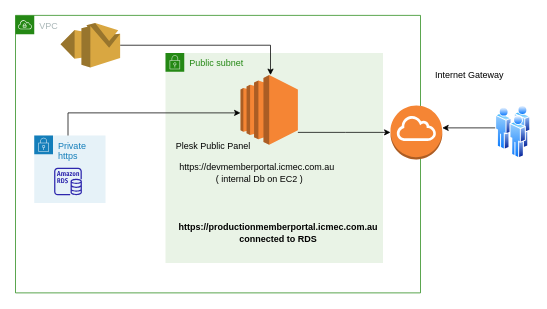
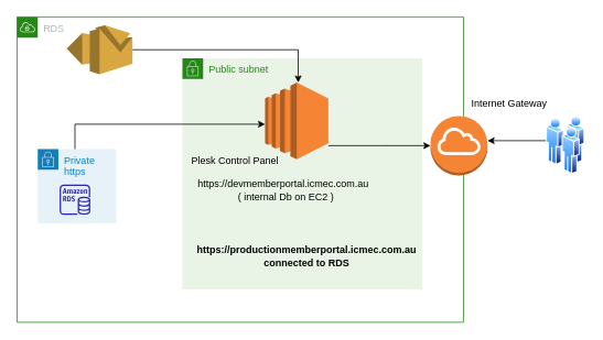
  <mxCell id="0" />
  <mxCell id="1" parent="0" />
- <mxCell id="2" value="VPC" style="points=[[0,0],[0.25,0],[0.5,0],[0.75,0],[1,0],[1,0.25],[1,0.5],[1,0.75],[1,1],[0.75,1],[0.5,1],[0.25,1],[0,1],[0,0.75],[0,0.5],[0,0.25]];outlineConnect=0;gradientColor=none;html=1;whiteSpace=wrap;fontSize=12;fontStyle=0;container=1;pointerEvents=0;collapsible=0;recursiveResize=0;shape=mxgraph.aws4.group;grIcon=mxgraph.aws4.group_vpc;strokeColor=#248814;fillColor=none;verticalAlign=top;align=left;spacingLeft=30;fontColor=#AAB7B8;dashed=0;" parent="1" vertex="1"><mxGeometry x="20" y="20" width="540" height="370" as="geometry" /></mxCell>
+ <mxCell id="2" value="RDS" style="points=[[0,0],[0.25,0],[0.5,0],[0.75,0],[1,0],[1,0.25],[1,0.5],[1,0.75],[1,1],[0.75,1],[0.5,1],[0.25,1],[0,1],[0,0.75],[0,0.5],[0,0.25]];outlineConnect=0;gradientColor=none;html=1;whiteSpace=wrap;fontSize=12;fontStyle=0;container=1;pointerEvents=0;collapsible=0;recursiveResize=0;shape=mxgraph.aws4.group;grIcon=mxgraph.aws4.group_vpc;strokeColor=#248814;fillColor=none;verticalAlign=top;align=left;spacingLeft=30;fontColor=#AAB7B8;dashed=0;" parent="1" vertex="1"><mxGeometry x="20" y="20" width="540" height="370" as="geometry" /></mxCell>
  <mxCell id="3" value="Public subnet" style="points=[[0,0],[0.25,0],[0.5,0],[0.75,0],[1,0],[1,0.25],[1,0.5],[1,0.75],[1,1],[0.75,1],[0.5,1],[0.25,1],[0,1],[0,0.75],[0,0.5],[0,0.25]];outlineConnect=0;gradientColor=none;html=1;whiteSpace=wrap;fontSize=12;fontStyle=0;container=1;pointerEvents=0;collapsible=0;recursiveResize=0;shape=mxgraph.aws4.group;grIcon=mxgraph.aws4.group_security_group;grStroke=0;strokeColor=#248814;fillColor=#E9F3E6;verticalAlign=top;align=left;spacingLeft=30;fontColor=#248814;dashed=0;" parent="2" vertex="1"><mxGeometry x="200" y="50" width="290" height="280" as="geometry" /></mxCell>
  <mxCell id="4" value="" style="outlineConnect=0;dashed=0;verticalLabelPosition=bottom;verticalAlign=top;align=center;html=1;shape=mxgraph.aws3.ec2;fillColor=#F58534;gradientColor=none;" parent="3" vertex="1"><mxGeometry x="100" y="29.5" width="76.5" height="93" as="geometry" /></mxCell>
- <mxCell id="5" value="Plesk Public Panel&amp;nbsp;" style="text;html=1;align=center;verticalAlign=middle;resizable=0;points=[];autosize=1;strokeColor=none;fillColor=none;" parent="3" vertex="1"><mxGeometry y="110" width="130" height="30" as="geometry" /></mxCell>
+ <mxCell id="5" value="Plesk Control Panel&amp;nbsp;" style="text;html=1;align=center;verticalAlign=middle;resizable=0;points=[];autosize=1;strokeColor=none;fillColor=none;" parent="3" vertex="1"><mxGeometry y="110" width="130" height="30" as="geometry" /></mxCell>
  <mxCell id="6" value="https://devmemberportal.icmec.com.au&lt;span style=&quot;white-space: pre;&quot;&gt;&#09;&lt;/span&gt;&lt;br&gt;( internal Db on EC2 )" style="text;html=1;align=center;verticalAlign=middle;resizable=0;points=[];autosize=1;strokeColor=none;fillColor=none;" parent="3" vertex="1"><mxGeometry x="5" y="140" width="240" height="40" as="geometry" /></mxCell>
  <mxCell id="7" value="&lt;b&gt;https://productionmemberportal.icmec.com.au&lt;br&gt;connected to RDS&lt;/b&gt;" style="text;html=1;align=center;verticalAlign=middle;resizable=0;points=[];autosize=1;strokeColor=none;fillColor=none;" parent="3" vertex="1"><mxGeometry x="5" y="220" width="290" height="40" as="geometry" /></mxCell>
  <mxCell id="8" value="" style="edgeStyle=orthogonalEdgeStyle;rounded=0;orthogonalLoop=1;jettySize=auto;html=1;" parent="2" source="10" target="4" edge="1"><mxGeometry relative="1" as="geometry"><Array as="points"><mxPoint x="70" y="130" /></Array></mxGeometry></mxCell>
  <mxCell id="9" value="Private https" style="points=[[0,0],[0.25,0],[0.5,0],[0.75,0],[1,0],[1,0.25],[1,0.5],[1,0.75],[1,1],[0.75,1],[0.5,1],[0.25,1],[0,1],[0,0.75],[0,0.5],[0,0.25]];outlineConnect=0;gradientColor=none;html=1;whiteSpace=wrap;fontSize=12;fontStyle=0;container=1;pointerEvents=0;collapsible=0;recursiveResize=0;shape=mxgraph.aws4.group;grIcon=mxgraph.aws4.group_security_group;grStroke=0;strokeColor=#147EBA;fillColor=#E6F2F8;verticalAlign=top;align=left;spacingLeft=30;fontColor=#147EBA;dashed=0;" parent="2" vertex="1"><mxGeometry x="25" y="160" width="95" height="90" as="geometry" /></mxCell>
  <mxCell id="10" value="" style="sketch=0;outlineConnect=0;fontColor=#232F3E;gradientColor=none;fillColor=#2E27AD;strokeColor=none;dashed=0;verticalLabelPosition=bottom;verticalAlign=top;align=center;html=1;fontSize=12;fontStyle=0;aspect=fixed;pointerEvents=1;shape=mxgraph.aws4.rds_instance;" parent="9" vertex="1"><mxGeometry x="26.5" y="43" width="37" height="37" as="geometry" /></mxCell>
  <mxCell id="11" value="" style="edgeStyle=orthogonalEdgeStyle;rounded=0;orthogonalLoop=1;jettySize=auto;html=1;" parent="2" source="12" target="4" edge="1"><mxGeometry relative="1" as="geometry"><Array as="points"><mxPoint x="340" y="40" /></Array></mxGeometry></mxCell>
  <mxCell id="12" value="" style="outlineConnect=0;dashed=0;verticalLabelPosition=bottom;verticalAlign=top;align=center;html=1;shape=mxgraph.aws3.ses;fillColor=#D9A741;gradientColor=none;" parent="2" vertex="1"><mxGeometry x="60" y="10" width="79.5" height="59.5" as="geometry" /></mxCell>
- <mxCell id="13" value="Internet Gateway" style="text;html=1;align=center;verticalAlign=middle;resizable=0;points=[];autosize=1;strokeColor=none;fillColor=none;" parent="1" vertex="1"><mxGeometry x="570" y="85" width="110" height="30" as="geometry" /></mxCell>
+ <mxCell id="13" value="Internet Gateway" style="text;html=1;align=center;verticalAlign=middle;resizable=0;points=[];autosize=1;strokeColor=none;fillColor=none;" parent="1" vertex="1"><mxGeometry x="560" y="110" width="110" height="30" as="geometry" /></mxCell>
  <mxCell id="14" value="" style="edgeStyle=orthogonalEdgeStyle;rounded=0;orthogonalLoop=1;jettySize=auto;html=1;" parent="1" source="15" target="16" edge="1"><mxGeometry relative="1" as="geometry"><Array as="points"><mxPoint x="630" y="170" /><mxPoint x="630" y="170" /></Array></mxGeometry></mxCell>
  <mxCell id="15" value="" style="aspect=fixed;perimeter=ellipsePerimeter;html=1;align=center;shadow=0;dashed=0;spacingTop=3;image;image=img/lib/active_directory/users.svg;" parent="1" vertex="1"><mxGeometry x="660" y="140" width="46.86" height="71" as="geometry" /></mxCell>
  <mxCell id="16" value="" style="outlineConnect=0;dashed=0;verticalLabelPosition=bottom;verticalAlign=top;align=center;html=1;shape=mxgraph.aws3.internet_gateway;fillColor=#F58534;gradientColor=none;" parent="1" vertex="1"><mxGeometry x="520" y="140" width="69" height="72" as="geometry" /></mxCell>
  <mxCell id="17" value="" style="edgeStyle=orthogonalEdgeStyle;rounded=0;orthogonalLoop=1;jettySize=auto;html=1;" parent="1" source="4" target="16" edge="1"><mxGeometry relative="1" as="geometry"><Array as="points"><mxPoint x="460" y="176" /><mxPoint x="460" y="176" /></Array></mxGeometry></mxCell>
